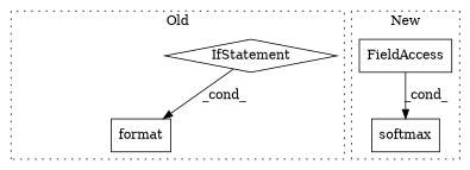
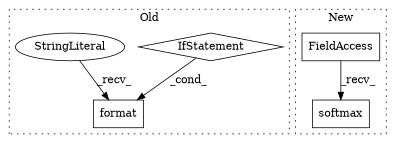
  digraph {
    node [a=32 shape=box]
    n1 [l="7,1" label=format s="4318,4328"]
    n2 [a=25 l="4,2" label=IfStatement s="4252,4271" shape=diamond]
+   n3 [a=45 l=8 label=StringLiteral s=4309 shape=ellipse]
    n4 [l="8,1" label=softmax s="4540,4560"]
    n5 [a=22 l=13 label=FieldAccess s=4526]
    subgraph cluster_1 {
      label=Old
      style=dotted
      n1
      n2
+     n3
    }
    subgraph cluster_2 {
      label=New
      style=dotted
      n4
      n5
    }
    n2 -> n1 [label=_cond_]
-   n5 -> n4 [label=_cond_]
+   n3 -> n1 [label=_recv_]
+   n5 -> n4 [label=_recv_]
  }
